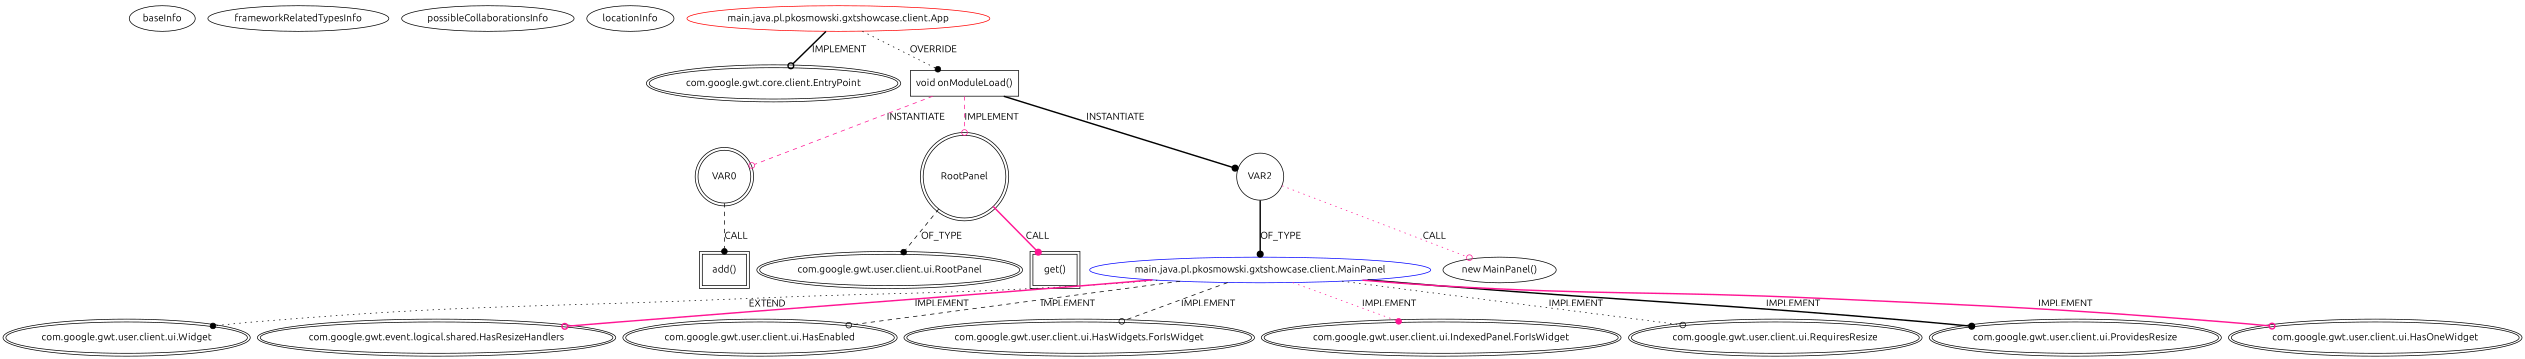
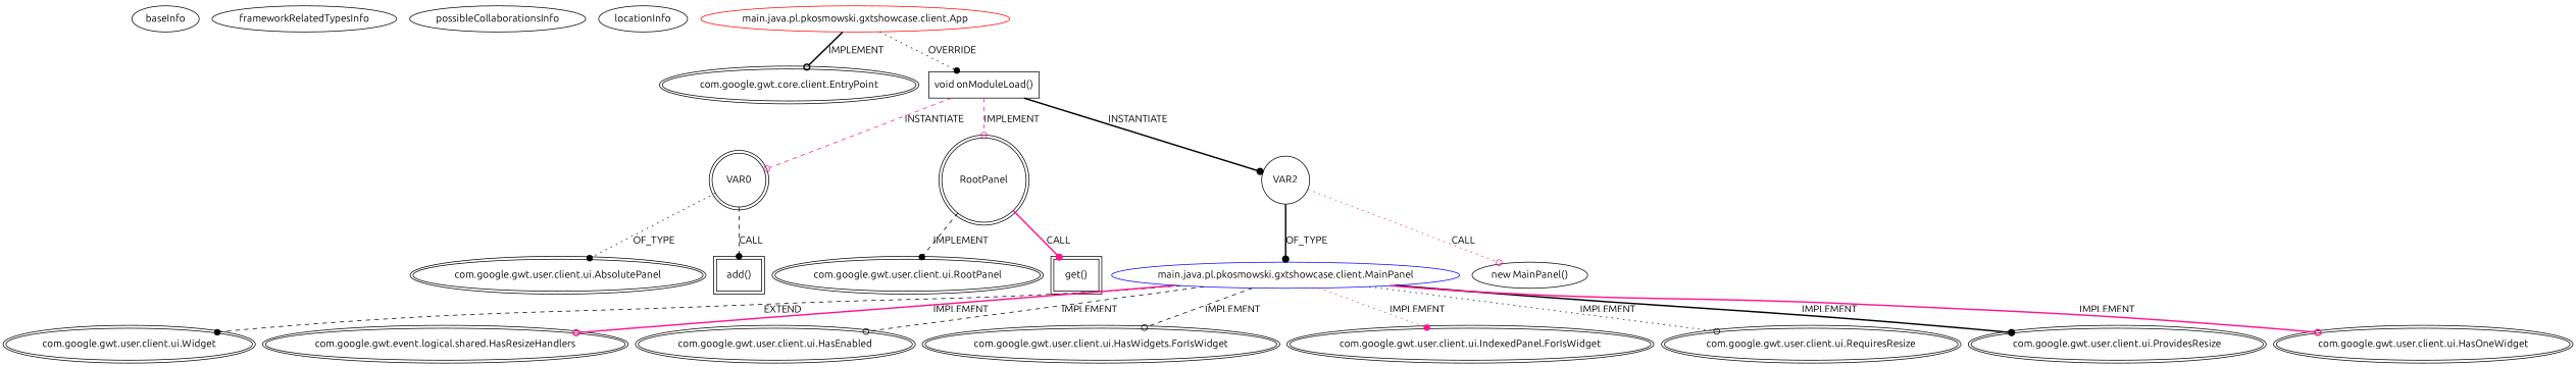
  digraph {
    fontname=Ubuntu
    node [fontname=Ubuntu isFrameworkType=true vertexType=FRAMEWORK_INTERFACE_TYPE peripheries=2]
    edge [arrowhead=dot color=black fontname=Ubuntu style=bold]
    baseInfo [category=extension_graph graphId=3409 isAnonymous=false possibleRelation=true isFrameworkType="" vertexType="" peripheries=""]
    frameworkRelatedTypesInfo [0="com.google.gwt.core.client.EntryPoint" isFrameworkType="" vertexType="" peripheries=""]
    possibleCollaborationsInfo [0="3409~OVERRIDING_METHOD_DECLARATION-INSTANTIATION-~com.google.gwt.core.client.EntryPoint ~com.google.gwt.user.client.ui.Widget com.google.gwt.event.logical.shared.HasResizeHandlers com.google.gwt.user.client.ui.HasEnabled com.google.gwt.user.client.ui.HasWidgets.ForIsWidget com.google.gwt.user.client.ui.IndexedPanel.ForIsWidget com.google.gwt.user.client.ui.RequiresResize com.google.gwt.user.client.ui.ProvidesResize com.google.gwt.user.client.ui.HasOneWidget ~false~false" isFrameworkType="" vertexType="" peripheries=""]
    locationInfo [contextSignature=App filePath="/kospiotr-gwt-layout-designer/gwt-layout-designer-master/src/main/java/pl/pkosmowski/gxtshowcase/client/App.java" graphId=3409 projectName="kospiotr-gwt-layout-designer" isFrameworkType="" vertexType="" peripheries=""]
    n5 [color=red isFrameworkType=false label="main.java.pl.pkosmowski.gxtshowcase.client.App" vertexType=ROOT_CLIENT_CLASS_DECLARATION peripheries=""]
    n6 [label="com.google.gwt.core.client.EntryPoint"]
    n7 [isFrameworkType=false label="void onModuleLoad()" shape=box vertexType=OVERRIDING_METHOD_DECLARATION peripheries=""]
    n8 [label=VAR0 shape=circle vertexType=VARIABLE_EXPRESION]
    n9 [label=RootPanel shape=circle vertexType=VARIABLE_EXPRESION]
    n10 [isFrameworkType=false label=VAR2 shape=circle vertexType=VARIABLE_EXPRESION peripheries=""]
+   n11 [label="com.google.gwt.user.client.ui.AbsolutePanel" vertexType=FRAMEWORK_CLASS_TYPE]
    n12 [label="add()" shape=box vertexType=INSIDE_CALL]
    n13 [label="com.google.gwt.user.client.ui.RootPanel" vertexType=FRAMEWORK_CLASS_TYPE]
    n14 [label="get()" shape=box vertexType=INSIDE_CALL]
    n15 [color=blue isFrameworkType=false label="main.java.pl.pkosmowski.gxtshowcase.client.MainPanel" vertexType=REFERENCE_CLIENT_CLASS_DECLARATION peripheries=""]
    n16 [isFrameworkType=false label="new MainPanel()" vertexType=CONSTRUCTOR_CALL peripheries=""]
    n17 [label="com.google.gwt.user.client.ui.Widget" vertexType=FRAMEWORK_CLASS_TYPE]
    n18 [label="com.google.gwt.event.logical.shared.HasResizeHandlers"]
    n19 [label="com.google.gwt.user.client.ui.HasEnabled"]
    n20 [label="com.google.gwt.user.client.ui.HasWidgets.ForIsWidget"]
    n21 [label="com.google.gwt.user.client.ui.IndexedPanel.ForIsWidget"]
    n22 [label="com.google.gwt.user.client.ui.RequiresResize"]
    n23 [label="com.google.gwt.user.client.ui.ProvidesResize"]
    n24 [label="com.google.gwt.user.client.ui.HasOneWidget"]
    n5 -> n6 [arrowhead=odot label=IMPLEMENT]
    n5 -> n7 [label=OVERRIDE style=dotted]
    n7 -> n8 [arrowhead=odot color=deeppink label=INSTANTIATE style=dashed]
    n7 -> n9 [arrowhead=odot color=deeppink label=IMPLEMENT style=dashed]
    n7 -> n10 [label=INSTANTIATE]
+   n8 -> n11 [label=OF_TYPE style=dotted]
    n8 -> n12 [label=CALL style=dashed]
-   n9 -> n13 [label=OF_TYPE style=dashed]
+   n9 -> n13 [label=IMPLEMENT style=dashed]
    n9 -> n14 [color=deeppink label=CALL]
    n10 -> n15 [label=OF_TYPE]
    n10 -> n16 [arrowhead=odot color=deeppink label=CALL style=dotted]
-   n15 -> n17 [label=EXTEND style=dotted]
+   n15 -> n17 [label=EXTEND style=dashed]
    n15 -> n18 [arrowhead=odot color=deeppink label=IMPLEMENT]
    n15 -> n19 [arrowhead=odot label=IMPLEMENT style=dashed]
    n15 -> n20 [arrowhead=odot label=IMPLEMENT style=dashed]
    n15 -> n21 [color=deeppink label=IMPLEMENT style=dotted]
    n15 -> n22 [arrowhead=odot label=IMPLEMENT style=dotted]
    n15 -> n23 [label=IMPLEMENT]
    n15 -> n24 [arrowhead=odot color=deeppink label=IMPLEMENT]
  }
